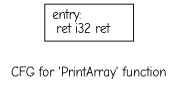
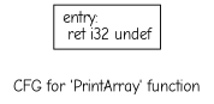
  digraph {
    label="CFG for 'PrintArray' function"
    fontname="Comic Neue"
-   n1 [label="{entry:\l  ret i32 ret\l}" shape=record fontname="Comic Neue"]
+   n1 [label="{entry:\l  ret i32 undef\l}" shape=record fontname="Comic Neue"]
  }
